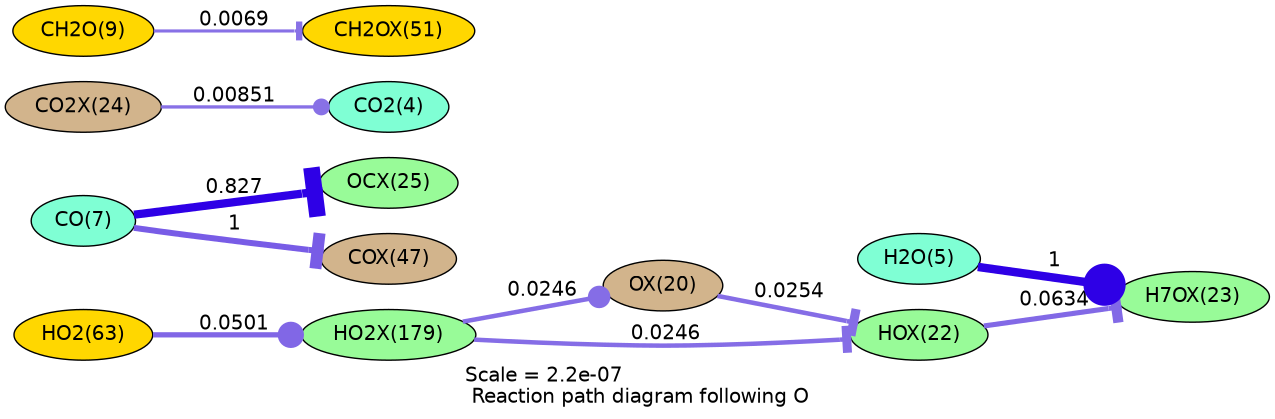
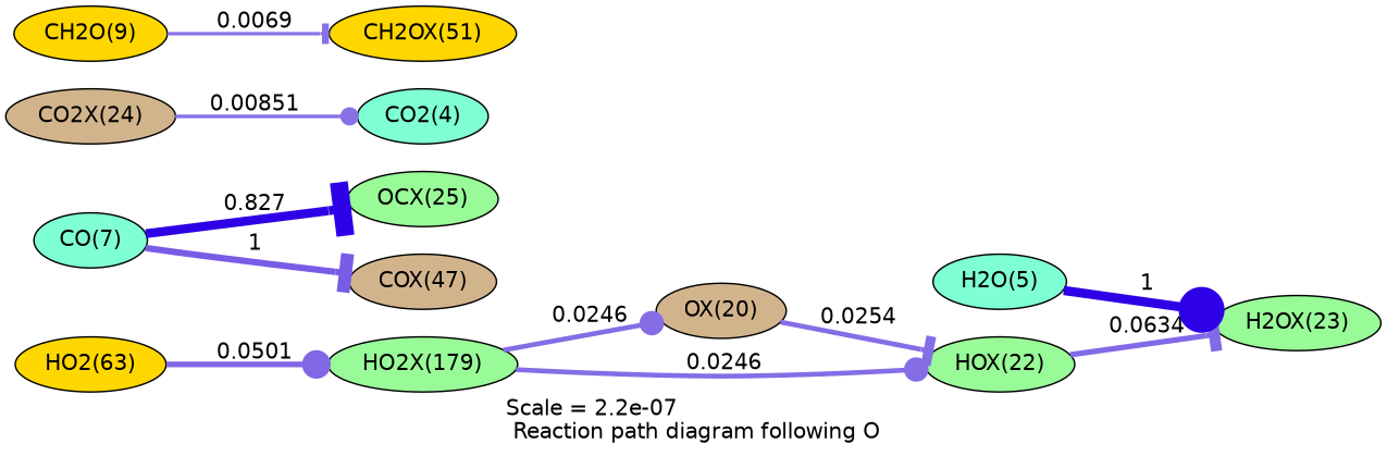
  digraph {
    fontname=Helvetica
    label="Scale = 2.2e-07\l Reaction path diagram following O"
    rankdir=LR
    node [fillcolor=palegreen fontname=Helvetica style=filled]
    edge [arrowhead=tee arrowsize=1.6 color="0.7, 0.525, 0.9" fontname=Helvetica penwidth=3.2]
    n1 [fillcolor=tan label="OX(20)"]
    n2 [label="HOX(22)"]
-   n3 [label="H7OX(23)"]
+   n3 [label="H2OX(23)"]
    n4 [label="HO2X(179)"]
    n5 [fillcolor=aquamarine label="H2O(5)"]
    n6 [fillcolor=aquamarine label="CO(7)"]
    n7 [label="OCX(25)"]
    n8 [fillcolor=tan label="COX(47)"]
    n9 [fillcolor=tan label="CO2X(24)"]
    n10 [fillcolor=aquamarine label="CO2(4)"]
    n11 [fillcolor=gold label="CH2O(9)"]
    n12 [fillcolor=gold label="CH2OX(51)"]
    n13 [fillcolor=gold label="HO2(63)"]
    n1 -> n2 [arrowsize=1.61 label=" 0.0254" penwidth=3.23]
    n2 -> n3 [arrowsize=1.82 color="0.7, 0.543, 0.9" label=" 0.0634" penwidth=3.63]
    n4 -> n1 [arrowhead=dot label=" 0.0246"]
-   n4 -> n2 [label=" 0.0246"]
+   n4 -> n2 [arrowhead=dot label=" 0.0246"]
    n5 -> n3 [arrowhead=dot arrowsize=3 color="0.7, 1.5, 0.9" label=" 1" penwidth=6]
    n6 -> n7 [arrowsize=2.93 color="0.7, 1.33, 0.9" label=" 0.827" penwidth=5.86]
    n6 -> n8 [arrowsize=2.12 color="0.7, 0.598, 0.9" label=" 1" penwidth=4.25]
    n9 -> n10 [arrowhead=dot arrowsize=1.2 color="0.7, 0.509, 0.9" label=" 0.00851" penwidth=2.4]
    n11 -> n12 [arrowsize=1.12 color="0.7, 0.507, 0.9" label=" 0.0069" penwidth=2.24]
    n13 -> n4 [arrowhead=dot arrowsize=1.87 color="0.7, 0.55, 0.9" label=" 0.0501" penwidth=3.74]
  }
